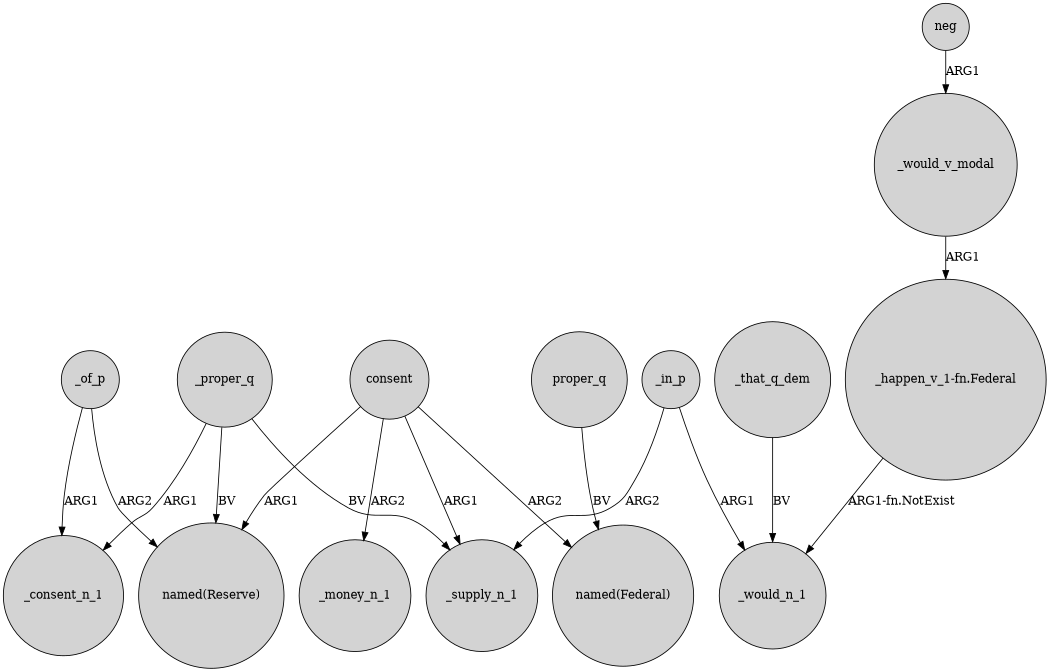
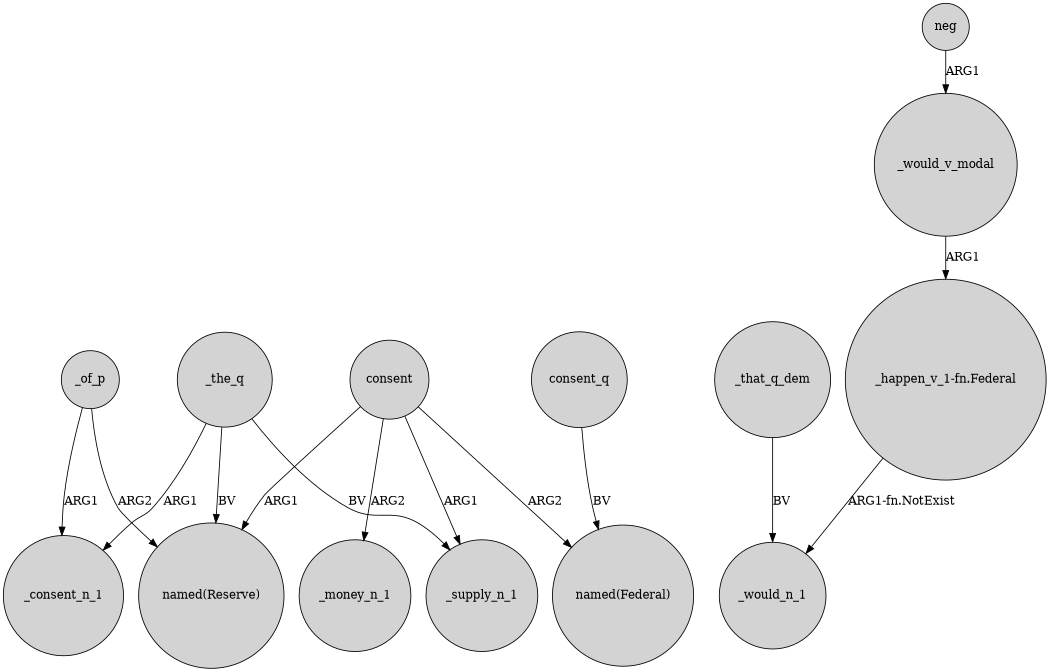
  digraph {
    node [shape=circle style=filled]
    n1 [label=consent]
    "named(Reserve)"
    _money_n_1
    _supply_n_1
    "named(Federal)"
    neg
    _would_v_modal
    n8 [label="_happen_v_1-fn.Federal"]
    n9 [label=_would_n_1]
-   _the_q [label=_proper_q]
+   _the_q
    _consent_n_1
    _of_p
-   proper_q
-   _in_p
+   proper_q [label=consent_q]
    _that_q_dem
    n1 -> "named(Reserve)" [label=ARG1]
    n1 -> _money_n_1 [label=ARG2]
    n1 -> _supply_n_1 [label=ARG1]
    n1 -> "named(Federal)" [label=ARG2]
    neg -> _would_v_modal [label=ARG1]
    _would_v_modal -> n8 [label=ARG1]
    n8 -> n9 [label="ARG1-fn.NotExist"]
    _the_q -> "named(Reserve)" [label=BV]
    _the_q -> _supply_n_1 [label=BV]
    _the_q -> _consent_n_1 [label=ARG1]
    _of_p -> "named(Reserve)" [label=ARG2]
    _of_p -> _consent_n_1 [label=ARG1]
    proper_q -> "named(Federal)" [label=BV]
-   _in_p -> _supply_n_1 [label=ARG2]
-   _in_p -> n9 [label=ARG1]
    _that_q_dem -> n9 [label=BV]
  }
